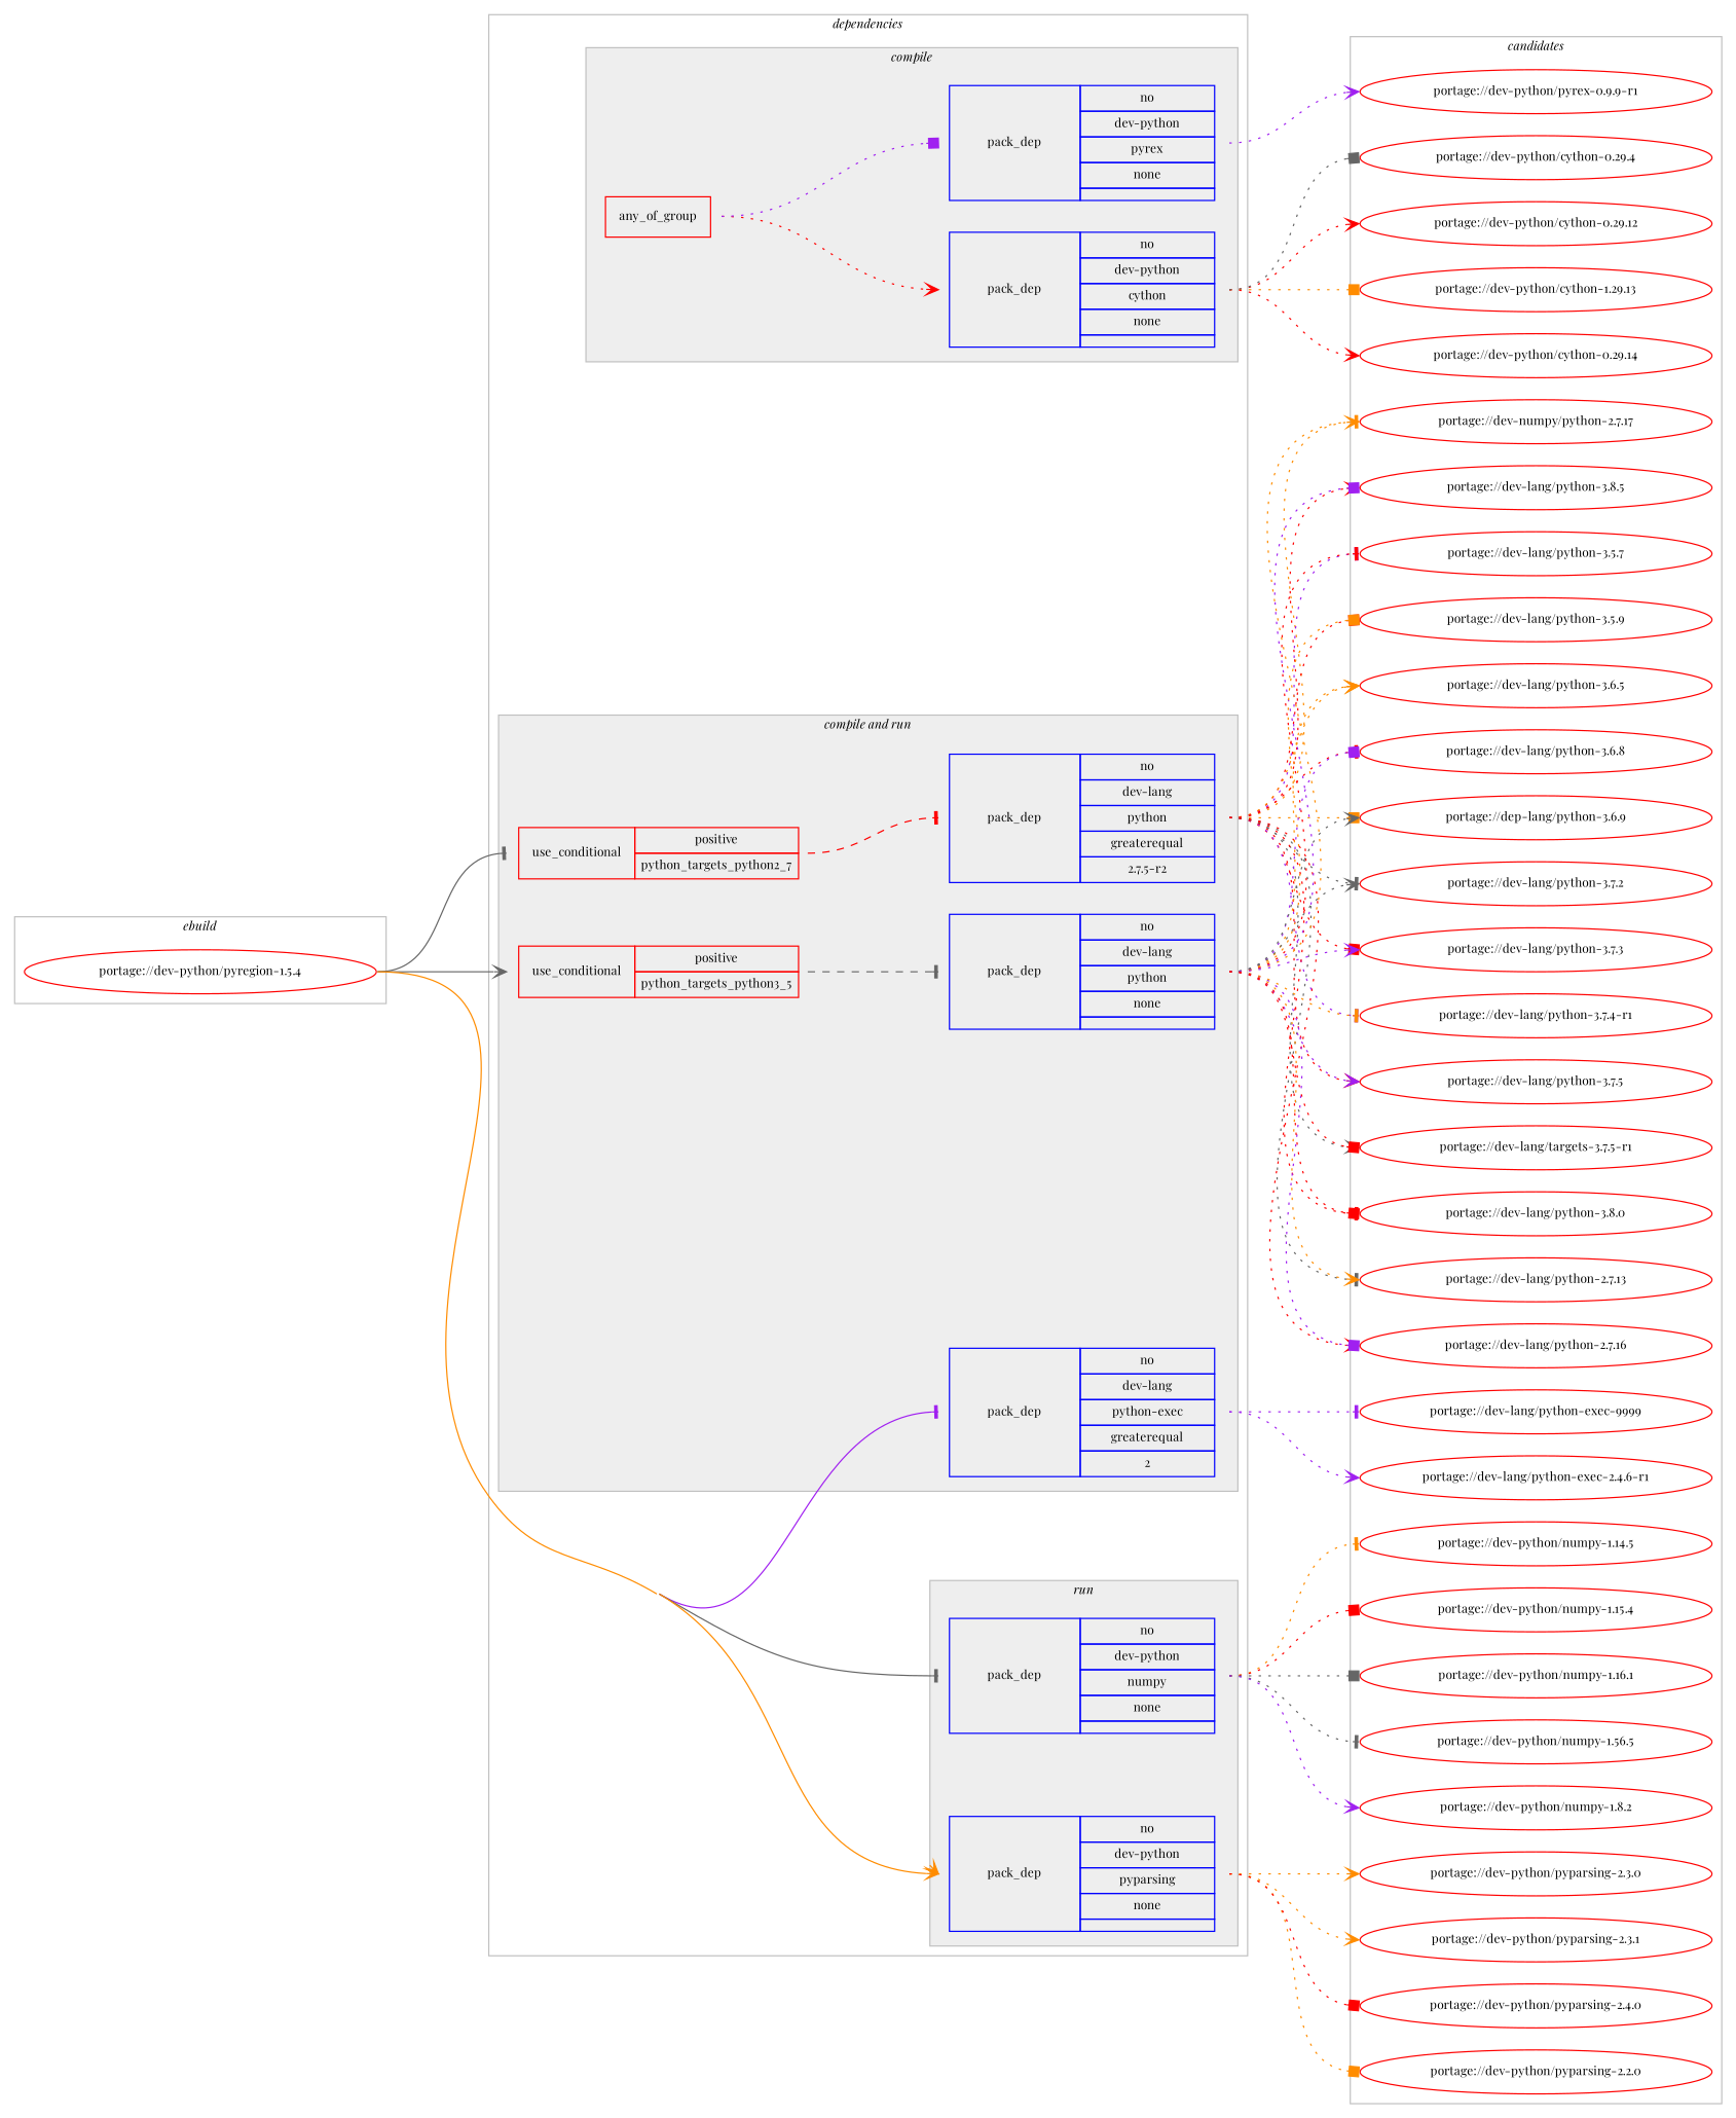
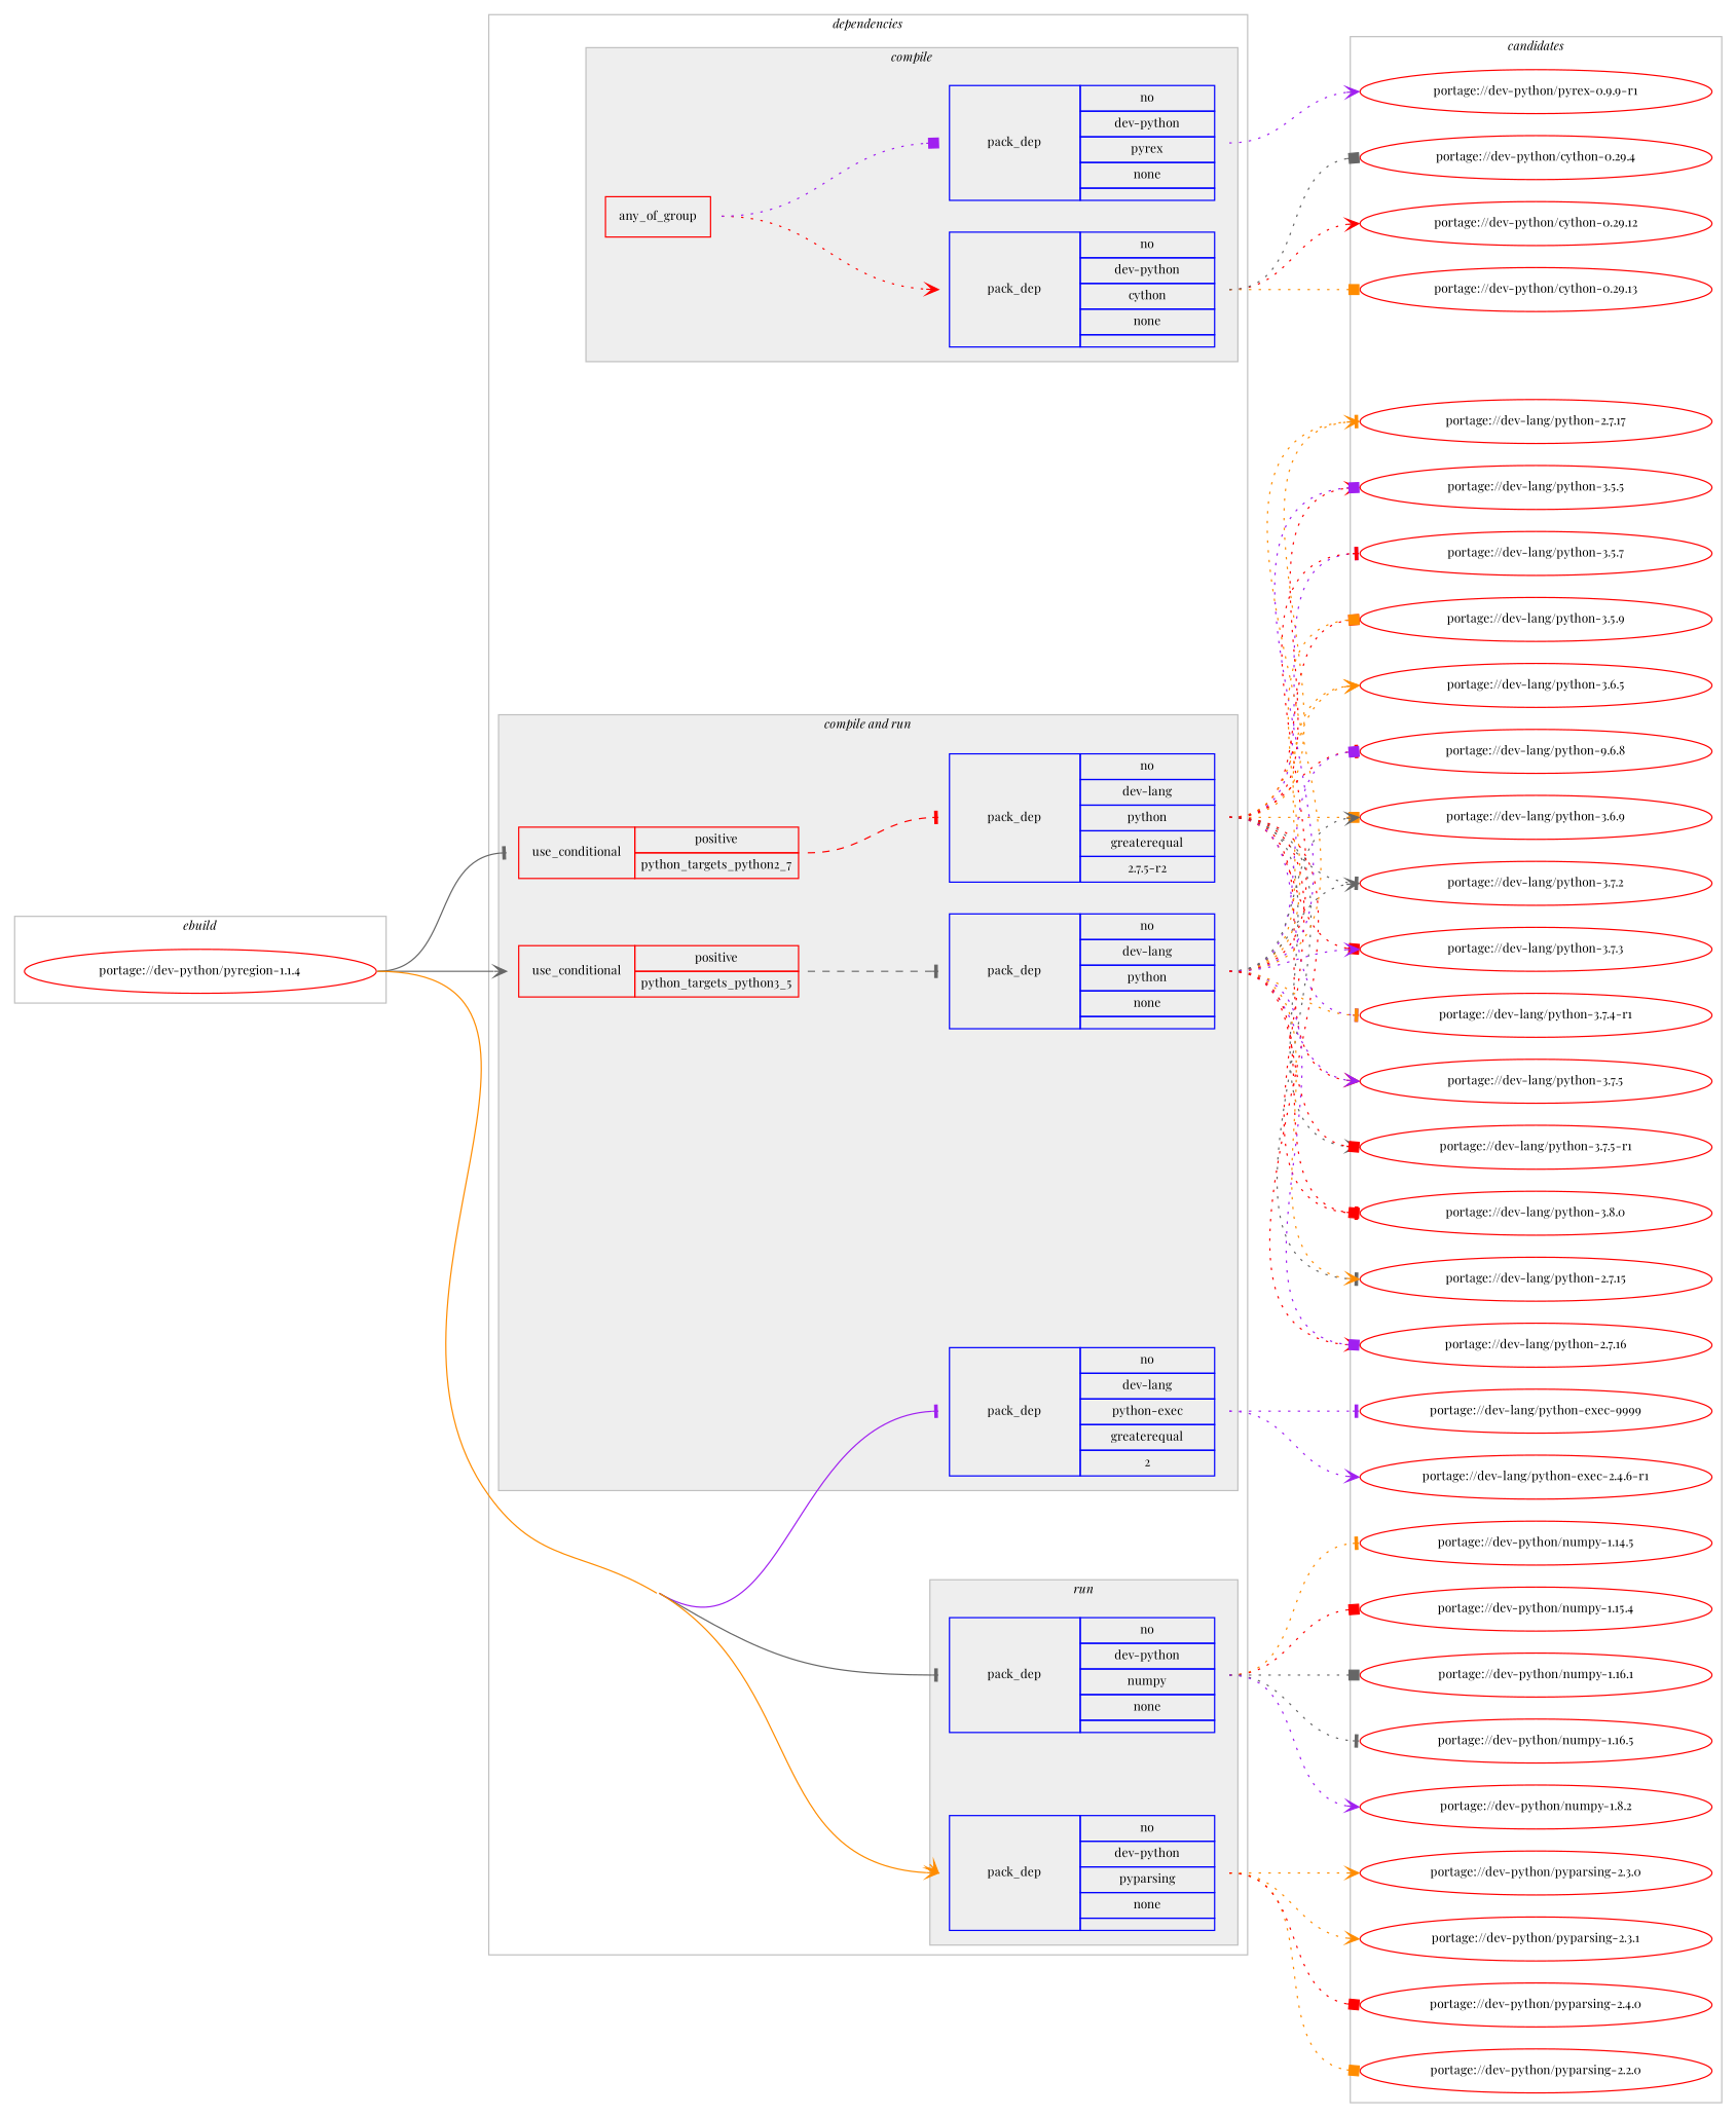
  digraph {
    compound=true
    concentrate=true
    fontname="Playfair Display"
    fontsize=10
    newrank=true
    rankdir=LR
    ranksep=1.5
    node [color=red fontname="Playfair Display" fontsize=10]
    edge [arrowhead=vee color=red fontname="Playfair Display" headport=w style=dotted tailport=e weight=100]
-   n1 [label="portage://dev-python/pyregion-1.5.4" width=4]
+   n1 [label="portage://dev-python/pyregion-1.1.4" width=4]
    n2 [color=blue label=<<TABLE BORDER="0" CELLBORDER="1" CELLSPACING="0" CELLPADDING="4" WIDTH="220"><TR><TD ROWSPAN="6" CELLPADDING="30">pack_dep</TD></TR><TR><TD WIDTH="110">no</TD></TR><TR><TD>dev-python</TD></TR><TR><TD>cython</TD></TR><TR><TD>none</TD></TR><TR><TD></TD></TR></TABLE>> shape=none]
    n3 [color=blue label=<<TABLE BORDER="0" CELLBORDER="1" CELLSPACING="0" CELLPADDING="4" WIDTH="220"><TR><TD ROWSPAN="6" CELLPADDING="30">pack_dep</TD></TR><TR><TD WIDTH="110">no</TD></TR><TR><TD>dev-python</TD></TR><TR><TD>pyrex</TD></TR><TR><TD>none</TD></TR><TR><TD></TD></TR></TABLE>> shape=none]
    n4 [label=<<TABLE BORDER="0" CELLBORDER="1" CELLSPACING="0" CELLPADDING="4"><TR><TD CELLPADDING="10">any_of_group</TD></TR></TABLE>> shape=none]
    n5 [color=blue label=<<TABLE BORDER="0" CELLBORDER="1" CELLSPACING="0" CELLPADDING="4" WIDTH="220"><TR><TD ROWSPAN="6" CELLPADDING="30">pack_dep</TD></TR><TR><TD WIDTH="110">no</TD></TR><TR><TD>dev-lang</TD></TR><TR><TD>python</TD></TR><TR><TD>greaterequal</TD></TR><TR><TD>2.7.5-r2</TD></TR></TABLE>> shape=none]
    n6 [label=<<TABLE BORDER="0" CELLBORDER="1" CELLSPACING="0" CELLPADDING="4"><TR><TD ROWSPAN="3" CELLPADDING="10">use_conditional</TD></TR><TR><TD>positive</TD></TR><TR><TD>python_targets_python2_7</TD></TR></TABLE>> shape=none]
    n7 [color=blue label=<<TABLE BORDER="0" CELLBORDER="1" CELLSPACING="0" CELLPADDING="4" WIDTH="220"><TR><TD ROWSPAN="6" CELLPADDING="30">pack_dep</TD></TR><TR><TD WIDTH="110">no</TD></TR><TR><TD>dev-lang</TD></TR><TR><TD>python</TD></TR><TR><TD>none</TD></TR><TR><TD></TD></TR></TABLE>> shape=none]
    n8 [label=<<TABLE BORDER="0" CELLBORDER="1" CELLSPACING="0" CELLPADDING="4"><TR><TD ROWSPAN="3" CELLPADDING="10">use_conditional</TD></TR><TR><TD>positive</TD></TR><TR><TD>python_targets_python3_5</TD></TR></TABLE>> shape=none]
    n9 [color=blue label=<<TABLE BORDER="0" CELLBORDER="1" CELLSPACING="0" CELLPADDING="4" WIDTH="220"><TR><TD ROWSPAN="6" CELLPADDING="30">pack_dep</TD></TR><TR><TD WIDTH="110">no</TD></TR><TR><TD>dev-lang</TD></TR><TR><TD>python-exec</TD></TR><TR><TD>greaterequal</TD></TR><TR><TD>2</TD></TR></TABLE>> shape=none]
    n10 [color=blue label=<<TABLE BORDER="0" CELLBORDER="1" CELLSPACING="0" CELLPADDING="4" WIDTH="220"><TR><TD ROWSPAN="6" CELLPADDING="30">pack_dep</TD></TR><TR><TD WIDTH="110">no</TD></TR><TR><TD>dev-python</TD></TR><TR><TD>numpy</TD></TR><TR><TD>none</TD></TR><TR><TD></TD></TR></TABLE>> shape=none]
    n11 [color=blue label=<<TABLE BORDER="0" CELLBORDER="1" CELLSPACING="0" CELLPADDING="4" WIDTH="220"><TR><TD ROWSPAN="6" CELLPADDING="30">pack_dep</TD></TR><TR><TD WIDTH="110">no</TD></TR><TR><TD>dev-python</TD></TR><TR><TD>pyparsing</TD></TR><TR><TD>none</TD></TR><TR><TD></TD></TR></TABLE>> shape=none]
    n12 [label="portage://dev-python/cython-0.29.12" width=4]
-   n13 [label="portage://dev-python/cython-1.29.13" width=4]
-   n14 [label="portage://dev-python/cython-0.29.14" width=4]
+   n13 [label="portage://dev-python/cython-0.29.13" width=4]
    n15 [label="portage://dev-python/cython-0.29.4" width=4]
    n16 [label="portage://dev-python/pyrex-0.9.9-r1" width=4]
-   n17 [label="portage://dev-lang/python-2.7.13" width=4]
+   n17 [label="portage://dev-lang/python-2.7.15" width=4]
    n18 [label="portage://dev-lang/python-2.7.16" width=4]
-   n19 [label="portage://dev-numpy/python-2.7.17" width=4]
-   n20 [label="portage://dev-lang/python-3.8.5" width=4]
+   n19 [label="portage://dev-lang/python-2.7.17" width=4]
+   n20 [label="portage://dev-lang/python-3.5.5" width=4]
    n21 [label="portage://dev-lang/python-3.5.7" width=4]
    n22 [label="portage://dev-lang/python-3.5.9" width=4]
    n23 [label="portage://dev-lang/python-3.6.5" width=4]
-   n24 [label="portage://dev-lang/python-3.6.8" width=4]
-   n25 [label="portage://dep-lang/python-3.6.9" width=4]
+   n24 [label="portage://dev-lang/python-9.6.8" width=4]
+   n25 [label="portage://dev-lang/python-3.6.9" width=4]
    n26 [label="portage://dev-lang/python-3.7.2" width=4]
    n27 [label="portage://dev-lang/python-3.7.3" width=4]
    n28 [label="portage://dev-lang/python-3.7.4-r1" width=4]
    n29 [label="portage://dev-lang/python-3.7.5" width=4]
-   n30 [label="portage://dev-lang/targets-3.7.5-r1" width=4]
+   n30 [label="portage://dev-lang/python-3.7.5-r1" width=4]
    n31 [label="portage://dev-lang/python-3.8.0" width=4]
    n32 [label="portage://dev-lang/python-exec-2.4.6-r1" width=4]
    n33 [label="portage://dev-lang/python-exec-9999" width=4]
    n34 [label="portage://dev-python/numpy-1.14.5" width=4]
    n35 [label="portage://dev-python/numpy-1.15.4" width=4]
    n36 [label="portage://dev-python/numpy-1.16.1" width=4]
-   n37 [label="portage://dev-python/numpy-1.56.5" width=4]
+   n37 [label="portage://dev-python/numpy-1.16.5" width=4]
    n38 [label="portage://dev-python/numpy-1.8.2" width=4]
    n39 [label="portage://dev-python/pyparsing-2.2.0" width=4]
    n40 [label="portage://dev-python/pyparsing-2.3.0" width=4]
    n41 [label="portage://dev-python/pyparsing-2.3.1" width=4]
    n42 [label="portage://dev-python/pyparsing-2.4.0" width=4]
    subgraph cluster_1 {
      color=gray
      label=<<i>ebuild</i>>
      rank=same
      n1
    }
    subgraph cluster_2 {
      color=gray
      label=<<i>dependencies</i>>
      subgraph cluster_3 {
        color=gray
        fillcolor="#eeeeee"
        label=<<i>compile</i>>
        style=filled
        subgraph sub_4 {
          color=gray
          fillcolor="#eeeeee"
          label=<<i>compile</i>>
          style=filled
          n4
          subgraph sub_5 {
            color=gray
            fillcolor="#eeeeee"
            label=<<i>compile</i>>
            style=filled
            n2
          }
          subgraph sub_6 {
            color=gray
            fillcolor="#eeeeee"
            label=<<i>compile</i>>
            style=filled
            n3
          }
        }
      }
      subgraph cluster_7 {
        color=gray
        fillcolor="#eeeeee"
        label=<<i>compile and run</i>>
        style=filled
        subgraph sub_8 {
          color=gray
          fillcolor="#eeeeee"
          label=<<i>compile and run</i>>
          style=filled
          n6
          subgraph sub_9 {
            color=gray
            fillcolor="#eeeeee"
            label=<<i>compile and run</i>>
            style=filled
            n5
          }
        }
        subgraph sub_10 {
          color=gray
          fillcolor="#eeeeee"
          label=<<i>compile and run</i>>
          style=filled
          n8
          subgraph sub_11 {
            color=gray
            fillcolor="#eeeeee"
            label=<<i>compile and run</i>>
            style=filled
            n7
          }
        }
        subgraph sub_12 {
          color=gray
          fillcolor="#eeeeee"
          label=<<i>compile and run</i>>
          style=filled
          n9
        }
      }
      subgraph cluster_13 {
        color=gray
        fillcolor="#eeeeee"
        label=<<i>run</i>>
        style=filled
        subgraph sub_14 {
          color=gray
          fillcolor="#eeeeee"
          label=<<i>run</i>>
          style=filled
          n10
        }
        subgraph sub_15 {
          color=gray
          fillcolor="#eeeeee"
          label=<<i>run</i>>
          style=filled
          n11
        }
      }
    }
    subgraph cluster_16 {
      color=gray
      label=<<i>candidates</i>>
      rank=same
      subgraph sub_17 {
        color=black
        label=<<i>candidates</i>>
        nodesep=1
        rank=same
        n12
        n13
-       n14
        n15
      }
      subgraph sub_18 {
        color=black
        label=<<i>candidates</i>>
        nodesep=1
        rank=same
        n16
      }
      subgraph sub_19 {
        color=black
        label=<<i>candidates</i>>
        nodesep=1
        rank=same
        n17
        n18
        n19
        n20
        n21
        n22
        n23
        n24
        n25
        n26
        n27
        n28
        n29
        n30
        n31
      }
      subgraph sub_20 {
        color=black
        label=<<i>candidates</i>>
        nodesep=1
        rank=same
        n17
        n18
        n19
        n20
        n21
        n22
        n23
        n24
        n25
        n26
        n27
        n28
        n29
        n30
        n31
      }
      subgraph sub_21 {
        color=black
        label=<<i>candidates</i>>
        nodesep=1
        rank=same
        n32
        n33
      }
      subgraph sub_22 {
        color=black
        label=<<i>candidates</i>>
        nodesep=1
        rank=same
        n34
        n35
        n36
        n37
        n38
      }
      subgraph sub_23 {
        color=black
        label=<<i>candidates</i>>
        nodesep=1
        rank=same
        n39
        n40
        n41
        n42
      }
    }
    n1 -> n6 [arrowhead=tee color=gray40 style=solid weight=20]
    n1 -> n8 [color=gray40 style=solid weight=20]
    n1 -> n9 [arrowhead=tee color=purple style=solid weight=20]
    n1 -> n10 [arrowhead=tee color=gray40 style=solid weight=20]
    n1 -> n11 [color=darkorange style=solid weight=20]
    n2 -> n12
    n2 -> n13 [arrowhead=box color=darkorange]
-   n2 -> n14
    n2 -> n15 [arrowhead=box color=gray40]
    n3 -> n16 [color=purple]
    n4 -> n2 [weight=20]
    n4 -> n3 [arrowhead=box color=purple weight=20]
    n5 -> n17 [arrowhead=tee color=gray40]
    n5 -> n18
    n5 -> n19 [color=darkorange]
    n5 -> n20
    n5 -> n21 [arrowhead=tee color=purple]
    n5 -> n22 [arrowhead=box]
    n5 -> n23 [color=darkorange]
    n5 -> n24 [arrowhead=tee]
    n5 -> n25 [arrowhead=box color=darkorange]
    n5 -> n26 [arrowhead=tee color=gray40]
    n5 -> n27 [arrowhead=box]
    n5 -> n28 [arrowhead=tee color=purple]
    n5 -> n29
    n5 -> n30 [color=gray40]
    n5 -> n31 [arrowhead=tee]
    n6 -> n5 [arrowhead=tee style=dashed weight=20]
    n7 -> n17 [color=darkorange]
    n7 -> n18 [arrowhead=box color=purple]
    n7 -> n19 [arrowhead=tee color=darkorange]
    n7 -> n20 [arrowhead=box color=purple]
    n7 -> n21 [arrowhead=tee]
    n7 -> n22 [arrowhead=box color=darkorange]
    n7 -> n23 [color=darkorange]
    n7 -> n24 [arrowhead=box color=purple]
    n7 -> n25 [color=gray40]
    n7 -> n26 [color=gray40]
    n7 -> n27 [color=purple]
    n7 -> n28 [arrowhead=tee color=darkorange]
    n7 -> n29 [color=purple]
    n7 -> n30 [arrowhead=box]
    n7 -> n31 [arrowhead=box]
    n8 -> n7 [arrowhead=tee color=gray40 style=dashed weight=20]
    n9 -> n32 [color=purple]
    n9 -> n33 [arrowhead=tee color=purple]
    n10 -> n34 [arrowhead=tee color=darkorange]
    n10 -> n35 [arrowhead=box]
    n10 -> n36 [arrowhead=box color=gray40]
    n10 -> n37 [arrowhead=tee color=gray40]
    n10 -> n38 [color=purple]
    n11 -> n39 [arrowhead=box color=darkorange]
    n11 -> n40 [color=darkorange]
    n11 -> n41 [color=darkorange]
    n11 -> n42 [arrowhead=box]
  }
